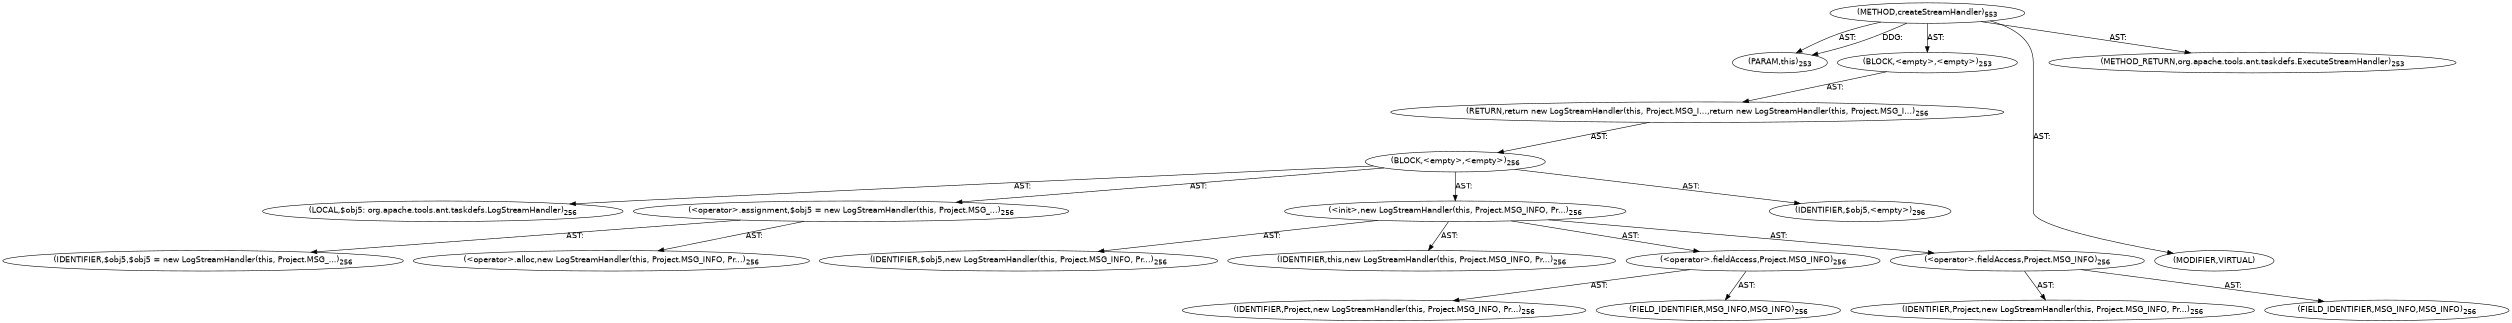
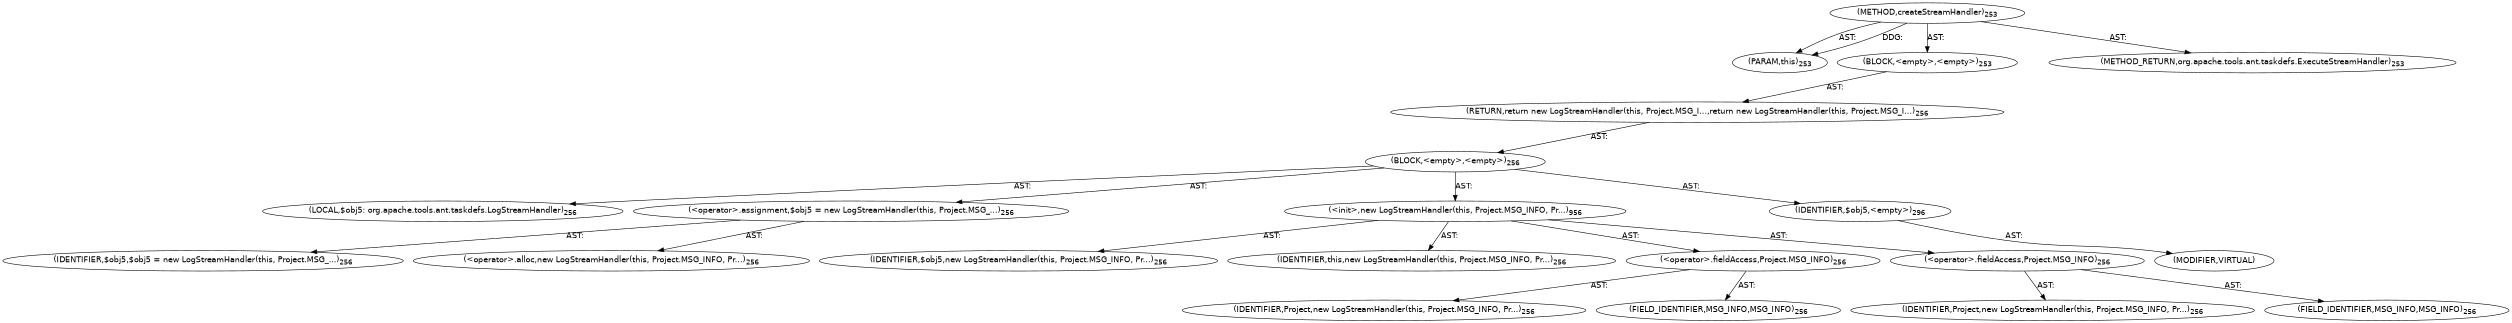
  digraph {
    fontname="DejaVu Sans"
    node [fontname="DejaVu Sans"]
    edge [fontname="DejaVu Sans"]
-   n1 [label=<(METHOD,createStreamHandler)<SUB>553</SUB>>]
+   n1 [label=<(METHOD,createStreamHandler)<SUB>253</SUB>>]
    n2 [label=<(PARAM,this)<SUB>253</SUB>>]
    n3 [label=<(BLOCK,&lt;empty&gt;,&lt;empty&gt;)<SUB>253</SUB>>]
    n4 [label=<(MODIFIER,VIRTUAL)>]
    n5 [label=<(METHOD_RETURN,org.apache.tools.ant.taskdefs.ExecuteStreamHandler)<SUB>253</SUB>>]
    n6 [label=<(RETURN,return new LogStreamHandler(this, Project.MSG_I...,return new LogStreamHandler(this, Project.MSG_I...)<SUB>256</SUB>>]
    n7 [label=<(BLOCK,&lt;empty&gt;,&lt;empty&gt;)<SUB>256</SUB>>]
    n8 [label=<(LOCAL,$obj5: org.apache.tools.ant.taskdefs.LogStreamHandler)<SUB>256</SUB>>]
    n9 [label=<(&lt;operator&gt;.assignment,$obj5 = new LogStreamHandler(this, Project.MSG_...)<SUB>256</SUB>>]
-   n10 [label=<(&lt;init&gt;,new LogStreamHandler(this, Project.MSG_INFO, Pr...)<SUB>256</SUB>>]
+   n10 [label=<(&lt;init&gt;,new LogStreamHandler(this, Project.MSG_INFO, Pr...)<SUB>956</SUB>>]
    n11 [label=<(IDENTIFIER,$obj5,&lt;empty&gt;)<SUB>296</SUB>>]
    n12 [label=<(IDENTIFIER,$obj5,$obj5 = new LogStreamHandler(this, Project.MSG_...)<SUB>256</SUB>>]
    n13 [label=<(&lt;operator&gt;.alloc,new LogStreamHandler(this, Project.MSG_INFO, Pr...)<SUB>256</SUB>>]
    n14 [label=<(IDENTIFIER,$obj5,new LogStreamHandler(this, Project.MSG_INFO, Pr...)<SUB>256</SUB>>]
    n15 [label=<(IDENTIFIER,this,new LogStreamHandler(this, Project.MSG_INFO, Pr...)<SUB>256</SUB>>]
    n16 [label=<(&lt;operator&gt;.fieldAccess,Project.MSG_INFO)<SUB>256</SUB>>]
    n17 [label=<(&lt;operator&gt;.fieldAccess,Project.MSG_INFO)<SUB>256</SUB>>]
    n18 [label=<(IDENTIFIER,Project,new LogStreamHandler(this, Project.MSG_INFO, Pr...)<SUB>256</SUB>>]
    n19 [label=<(FIELD_IDENTIFIER,MSG_INFO,MSG_INFO)<SUB>256</SUB>>]
    n20 [label=<(IDENTIFIER,Project,new LogStreamHandler(this, Project.MSG_INFO, Pr...)<SUB>256</SUB>>]
    n21 [label=<(FIELD_IDENTIFIER,MSG_INFO,MSG_INFO)<SUB>256</SUB>>]
    n1 -> n2 [label="AST: "]
    n1 -> n2 [label="DDG: "]
    n1 -> n3 [label="AST: "]
-   n1 -> n4 [label="AST: "]
+   n11 -> n4 [label="AST: "]
    n1 -> n5 [label="AST: "]
    n3 -> n6 [label="AST: "]
    n6 -> n7 [label="AST: "]
    n7 -> n8 [label="AST: "]
    n7 -> n9 [label="AST: "]
    n7 -> n10 [label="AST: "]
    n7 -> n11 [label="AST: "]
    n9 -> n12 [label="AST: "]
    n9 -> n13 [label="AST: "]
    n10 -> n14 [label="AST: "]
    n10 -> n15 [label="AST: "]
    n10 -> n16 [label="AST: "]
    n10 -> n17 [label="AST: "]
    n16 -> n18 [label="AST: "]
    n16 -> n19 [label="AST: "]
    n17 -> n20 [label="AST: "]
    n17 -> n21 [label="AST: "]
  }
